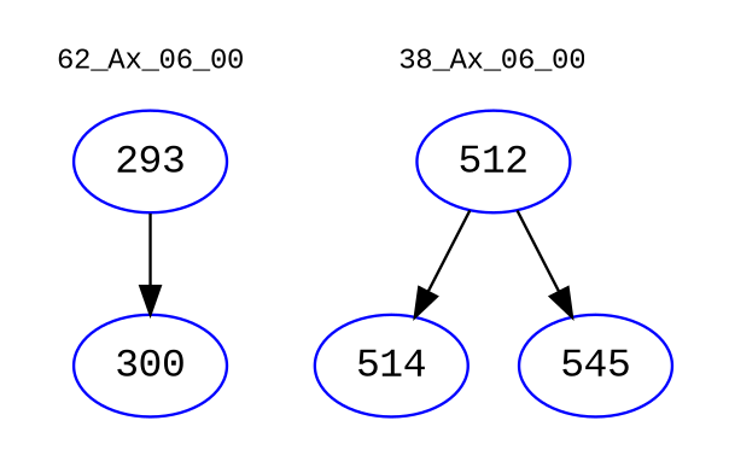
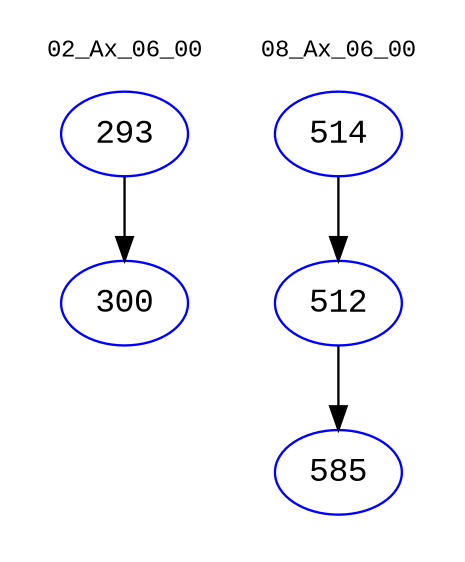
  digraph {
    fontname="Liberation Mono"
    node [color=blue fontname="Liberation Mono"]
    edge [color=black fontname="Liberation Mono"]
    n1 [label=293]
    n2 [label=300]
    n3 [label=512]
    n4 [label=514]
-   n5 [label=545]
+   n5 [label=585]
    subgraph cluster_1 {
      color=white
      fontsize=10
-     label="62_Ax_06_00"
+     label="02_Ax_06_00"
      n1
      n2
    }
    subgraph cluster_2 {
      color=white
      fontsize=10
-     label="38_Ax_06_00"
+     label="08_Ax_06_00"
      n3
      n4
      n5
    }
    n1 -> n2
-   n3 -> n4
+   n4 -> n3
    n3 -> n5
  }
